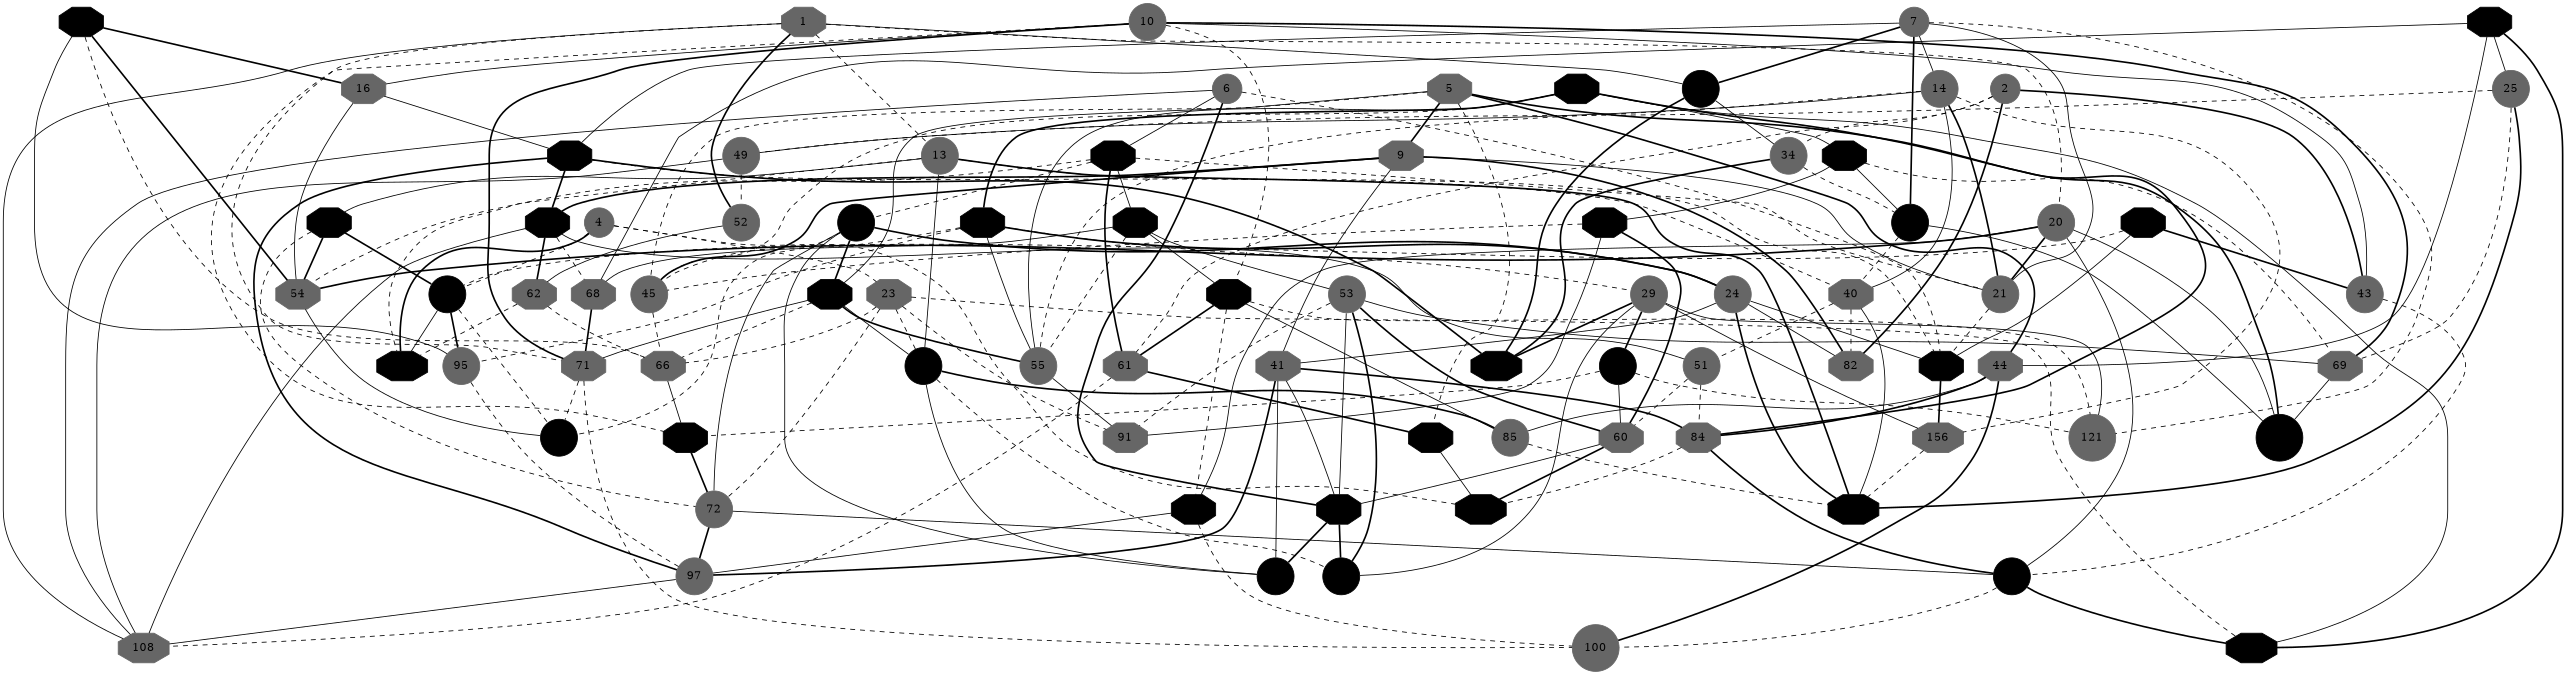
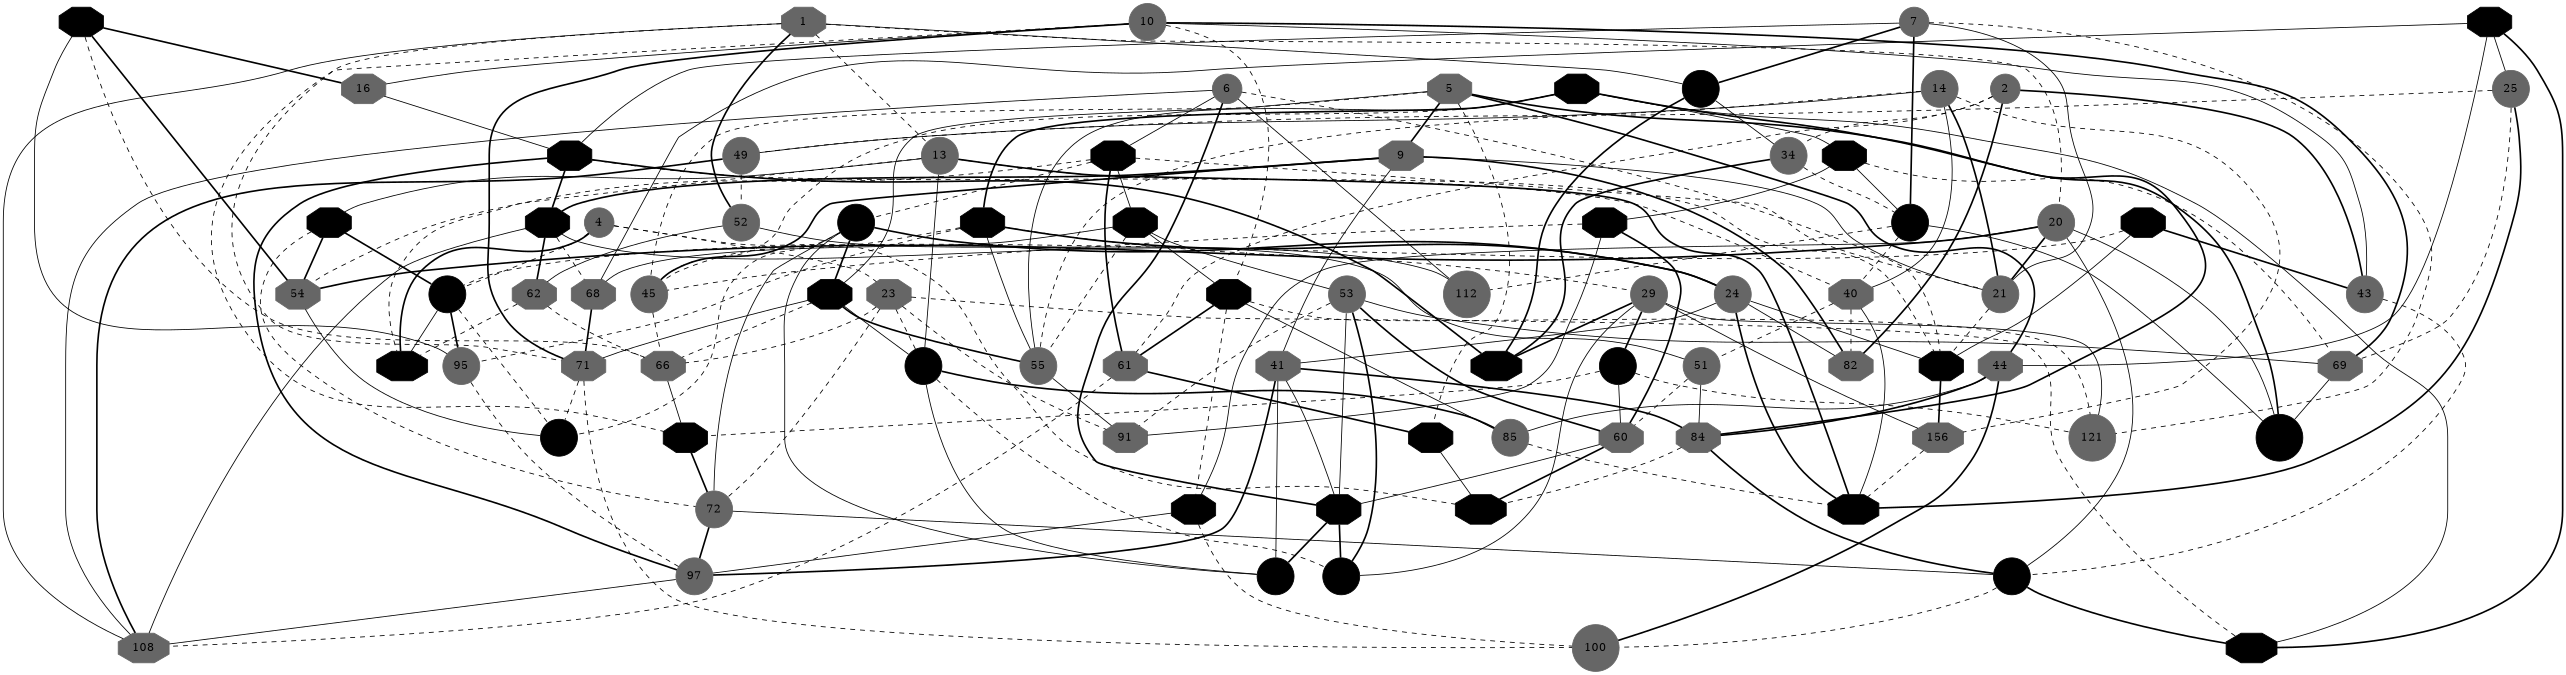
  graph {
    fontname="DejaVu Serif"
    node [color=gray40 fontname="DejaVu Serif" shape=octagon style=filled]
    edge [fontname="DejaVu Serif" style=solid]
    1 [super="+87"]
    13 [shape=circle super="+56"]
    20 [shape=circle super="+50"]
    33 [color=black shape=circle]
    52 [shape=circle]
    71 [super="+113"]
    108 [super="+127"]
    118 [color=black]
    58 [color=black super="+75"]
    27 [color=black]
    47 [color=black shape=circle super="+116"]
    111 [color=black super="+117"]
    54 [super="+63"]
    125 [color=black shape=circle]
    21 [shape=circle super="+78"]
    89 [color=black shape=circle super="+114"]
    90 [color=black]
    34 [shape=circle]
    109 [color=black]
+   112 [shape=circle]
    62
    99 [color=black shape=circle]
    100 [shape=circle]
    2 [shape=circle]
    43 [shape=circle]
    61 [super="+65"]
    82
    36 [color=black shape=circle super="+83"]
    80 [color=black]
    3 [color=black]
    16
    66 [super="+120"]
    95 [shape=circle]
    19 [color=black super="+94"]
    70 [color=black]
    97 [shape=circle super="+103"]
    23 [super="+126"]
    115 [color=black]
    72 [shape=circle super="+124"]
    91
    4 [shape=circle]
    81 [color=black shape=circle super="+96"]
    101 [color=black]
    5 [super="+18"]
    9 [super="+26"]
    35 [color=black super="+86"]
    44 [super="+98"]
    45 [shape=circle super="+105"]
    38 [color=black super="+102"]
    41 [super="+110"]
    55 [shape=circle super="+59"]
    84 [super="+128"]
    85 [shape=circle]
    6 [shape=circle super="+93"]
    8 [color=black super="+104"]
    64 [color=black super="+107"]
    17 [color=black shape=circle super="+123"]
    30 [color=black super="+88"]
    n59 [label=156]
    73 [color=black shape=circle]
    79 [color=black shape=circle]
    7 [shape=circle super="+57"]
    14 [shape=circle super="+32"]
    121 [shape=circle]
    40 [super="+76"]
    49 [shape=circle]
    24 [shape=circle super="+77"]
    46 [color=black super="+48"]
    68
    53 [shape=circle super="+129"]
    51 [shape=circle]
    10 [shape=circle super="+67"]
    69
    11 [color=black super="+12"]
    15 [color=black super="+74"]
    28 [color=black]
    29 [shape=circle super="+92"]
    37 [color=black super="+39"]
    42 [color=black shape=circle]
    22 [color=black]
    25 [shape=circle]
    60 [super="+119"]
    31 [color=black]
    1 -- 13 [style=dashed]
    1 -- 20 [style=dashed]
    1 -- 33
    1 -- 52 [style=bold]
    1 -- 71 [style=dashed]
    1 -- 108
    13 -- 118 [style=dashed]
    13 -- 58 [style=dashed]
    13 -- 27
    13 -- 47
    13 -- 111 [style=bold]
    20 -- 54 [style=bold]
    20 -- 125
    20 -- 21 [style=bold]
    20 -- 89
    20 -- 90
    33 -- 34
    33 -- 109 [style=bold]
+   52 -- 112
    52 -- 62
    71 -- 99 [style=dashed]
    71 -- 100 [style=dashed]
    58 -- n59 [style=bold]
    27 -- 54 [style=bold]
    27 -- 72 [style=dashed]
    27 -- 81 [style=bold]
    47 -- 85 [style=bold]
    47 -- 73
    47 -- 79 [style=dashed]
    54 -- 99
    21 -- 58 [style=dashed]
    89 -- 100 [style=dashed]
    89 -- 115 [style=bold]
    90 -- 100 [style=dashed]
    90 -- 97
    34 -- 109 [style=bold]
    34 -- 36 [style=dashed]
    62 -- 118 [style=dashed]
    62 -- 66 [style=dashed]
    2 -- 34 [style=dashed]
    2 -- 43 [style=bold]
    2 -- 61 [style=dashed]
    2 -- 82 [style=bold]
    43 -- 89 [style=dashed]
    61 -- 108 [style=dashed]
    61 -- 80 [style=bold weight=2]
    36 -- 125
+   36 -- 112 [style=dashed]
    36 -- 40 [style=dashed]
    80 -- 101
    3 -- 54 [style=bold]
    3 -- 16 [style=bold]
    3 -- 66 [style=dashed]
    3 -- 95
-   16 -- 54
    16 -- 19
    66 -- 70
    95 -- 97 [style=dashed]
    19 -- 109 [style=bold]
    19 -- 97 [style=bold]
    19 -- 38 [style=bold]
    19 -- 40 [style=dashed]
    70 -- 72 [style=bold]
    97 -- 108
    23 -- 47 [style=dashed]
    23 -- 66 [style=dashed]
    23 -- 115 [style=dashed]
    23 -- 72 [style=dashed]
    23 -- 91 [style=dashed]
    72 -- 89
    72 -- 97 [style=bold]
    4 -- 118 [style=bold]
    4 -- 23 [style=dashed]
    4 -- 81 [style=dashed]
    4 -- 101 [style=dashed]
    81 -- 118
    81 -- 99 [style=dashed]
    81 -- 95 [style=bold]
    5 -- 125 [style=bold]
    5 -- 80 [style=dashed]
    5 -- 9 [style=bold]
    5 -- 35
    5 -- 44 [style=bold]
    5 -- 45 [style=dashed]
    9 -- 21
    9 -- 82 [style=bold]
    9 -- 45 [style=bold]
    9 -- 38 [style=bold]
    9 -- 41
    35 -- 71
    35 -- 47
    35 -- 66 [style=dashed]
    35 -- 55 [style=bold]
    44 -- 100 [style=bold]
    44 -- 84 [style=bold]
    44 -- 85
    45 -- 66 [style=dashed]
    38 -- 108
    38 -- 62 [style=bold]
    38 -- 68 [style=dashed]
    38 -- 51
    41 -- 97 [style=bold]
    41 -- 84 [style=bold]
    41 -- 64
    41 -- 73
    55 -- 91
    84 -- 89 [style=bold]
    84 -- 101 [style=dashed]
    85 -- 111 [style=dashed]
    6 -- 108
    6 -- 58 [style=dashed]
+   6 -- 112 [weight=2]
    6 -- 8
    6 -- 64 [style=bold]
    8 -- 54 [style=dashed]
    8 -- 21 [style=dashed]
    8 -- 61 [style=bold]
    8 -- 17 [style=dashed]
    8 -- 30
    64 -- 73 [style=bold]
    64 -- 79 [style=bold]
    17 -- 99 [style=dashed]
    17 -- 72
    17 -- 35 [style=bold]
    17 -- 73
    17 -- 24 [style=bold]
    30 -- 55 [style=dashed]
    30 -- 46
    30 -- 68
    30 -- 53
    n59 -- 111 [style=dashed]
    7 -- 33 [style=bold]
    7 -- 21
    7 -- 36 [style=bold]
    7 -- 19
-   7 -- 14
    7 -- 121 [style=dashed]
    14 -- 21 [style=bold]
    14 -- 55 [style=dashed]
    14 -- n59 [style=dashed]
    14 -- 40
    14 -- 49
    40 -- 111
    40 -- 82 [style=dashed]
    40 -- 51 [style=dashed]
    49 -- 52 [style=dashed]
-   49 -- 108
+   49 -- 108 [style=bold]
    24 -- 58
    24 -- 111 [style=bold]
    24 -- 82
    24 -- 41
    46 -- 90 [style=dashed]
    46 -- 61 [style=bold]
    46 -- 85
    46 -- 121 [style=dashed]
    68 -- 71 [style=bold]
    53 -- 91 [style=dashed]
    53 -- 64
    53 -- 79 [style=bold]
    53 -- 69
    53 -- 60 [style=bold]
-   51 -- 84 [style=dashed]
+   51 -- 84
    51 -- 60 [style=dashed]
    10 -- 71 [style=bold]
    10 -- 43
    10 -- 16
    10 -- 70 [style=dashed]
    10 -- 46 [style=dashed]
    10 -- 69 [style=bold]
    69 -- 125
    11 -- 115
    11 -- 45 [style=dashed]
    11 -- 55
    11 -- 84 [style=bold]
    11 -- 15 [style=bold]
    11 -- 28
    15 -- 95 [style=dashed]
    15 -- 45 [style=dashed]
    15 -- 55
    15 -- 24 [style=bold]
    15 -- 29 [style=dashed]
    28 -- 36
    28 -- 69 [style=dashed]
    28 -- 37
    29 -- 109 [style=bold]
    29 -- n59
    29 -- 79
    29 -- 121
    29 -- 42 [style=bold]
    37 -- 91
    37 -- 45 [style=dashed]
    37 -- 60 [style=bold]
    42 -- 70 [style=dashed]
    42 -- 121 [style=dashed]
    42 -- 60
    22 -- 115 [style=bold]
    22 -- 44
    22 -- 68
    22 -- 25
    25 -- 111 [style=bold]
    25 -- 49 [style=dashed]
    25 -- 69 [style=dashed]
    60 -- 101 [style=bold]
    60 -- 64
    31 -- 58
    31 -- 43 [style=bold]
    31 -- 81 [style=dashed]
  }
